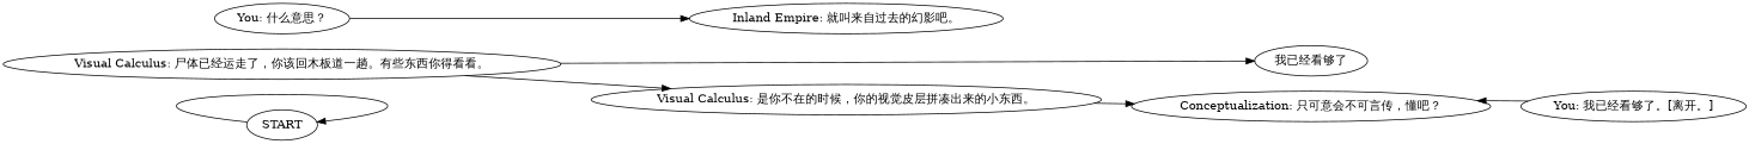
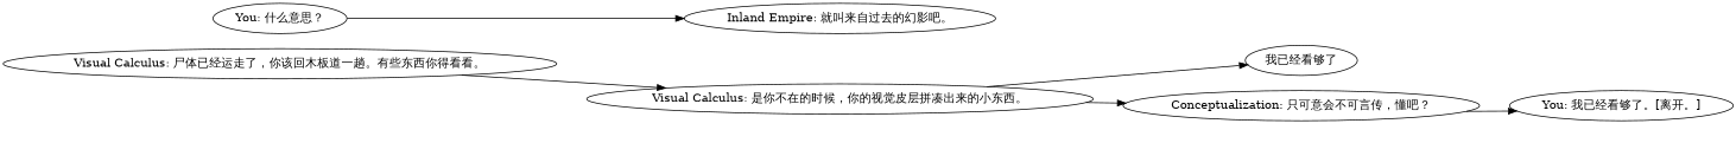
  digraph {
    rankdir=LR
-   n1 [label=START]
    n2 [label="我已经看够了"]
    n3 [label="You: 我已经看够了。[离开。]"]
    n4 [label="Visual Calculus: 尸体已经运走了，你该回木板道一趟。有些东西你得看看。"]
    n5 [label="Visual Calculus: 是你不在的时候，你的视觉皮层拼凑出来的小东西。"]
    n6 [label="Conceptualization: 只可意会不可言传，懂吧？"]
    n7 [label="Inland Empire: 就叫来自过去的幻影吧。"]
    n8 [label="You: 什么意思？"]
-   n1 -> n1
-   n4 -> n2
+   n5 -> n2
    n4 -> n5
    n5 -> n6
-   n3 -> n6
+   n6 -> n3
    n8 -> n7
  }
